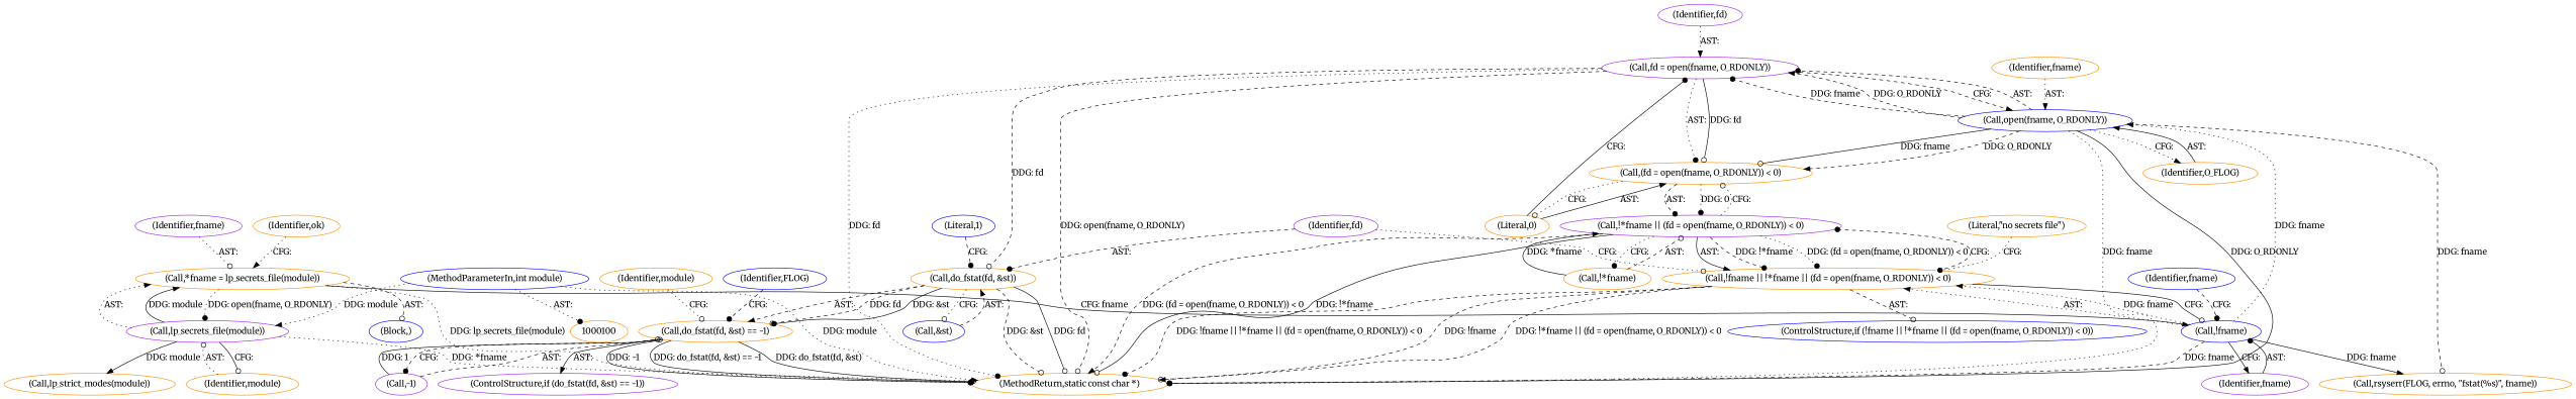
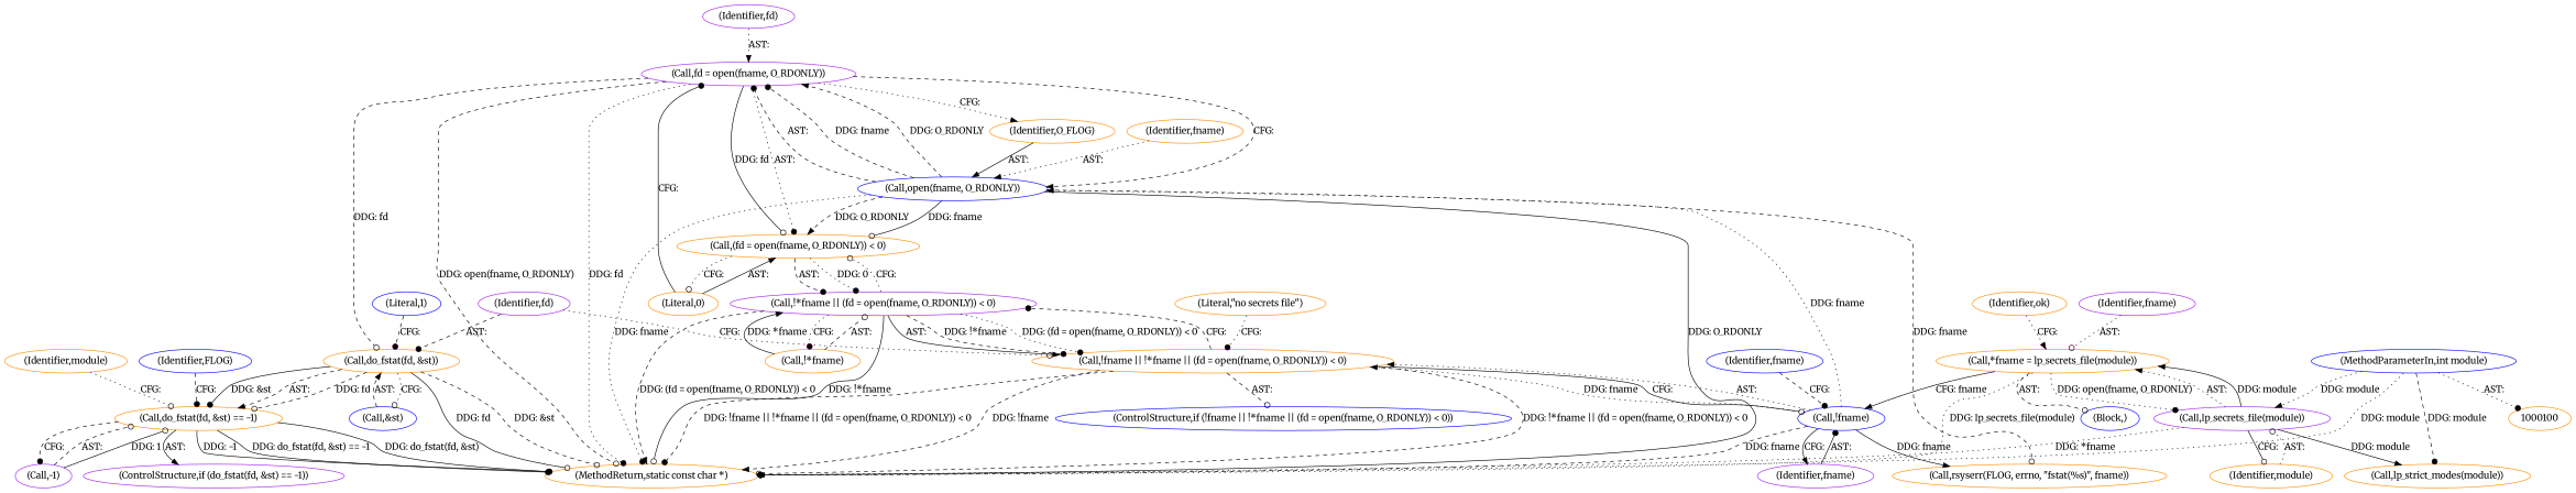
  digraph {
    fontname=Merriweather
    node [color=darkorange fontname=Merriweather]
    edge [arrowhead=odot fontname=Merriweather style=dashed]
    n1 [color=purple label="(Call,fd = open(fname, O_RDONLY))"]
    n2 [color=blue label="(Call,open(fname, O_RDONLY))"]
    n3 [label="(Call,(fd = open(fname, O_RDONLY)) < 0)"]
    n4 [label="(Call,do_fstat(fd, &st))"]
    n5 [label="(MethodReturn,static const char *)"]
    n6 [label="(Identifier,O_FLOG)"]
    n7 [label="(Call,rsyserr(FLOG, errno, \"fstat(%s)\", fname))"]
    n8 [color=purple label="(Call,!*fname || (fd = open(fname, O_RDONLY)) < 0)"]
    n9 [label="(Literal,0)"]
    n10 [label="(Call,do_fstat(fd, &st) == -1)"]
    n11 [color=blue label="(Call,&st)"]
    n12 [color=blue label="(Call,!fname)"]
    n13 [label="(Call,!fname || !*fname || (fd = open(fname, O_RDONLY)) < 0)"]
    n14 [color=purple label="(Identifier,fname)"]
    n15 [color=blue label="(ControlStructure,if (!fname || !*fname || (fd = open(fname, O_RDONLY)) < 0))"]
    n16 [label="(Call,*fname = lp_secrets_file(module))"]
    n17 [color=purple label="(Call,lp_secrets_file(module))"]
    n18 [color=blue label="(Block,)"]
    n19 [label="(Identifier,module)"]
    n20 [label="(Call,lp_strict_modes(module))"]
    n21 [color=blue label="(MethodParameterIn,int module)"]
    1000100
    n23 [label="(Call,!*fname)"]
    n24 [color=purple label="(ControlStructure,if (do_fstat(fd, &st) == -1))"]
    n25 [color=purple label="(Call,-1)"]
    n26 [label="(Literal,\"no secrets file\")"]
    n27 [label="(Identifier,module)"]
    n28 [color=blue label="(Identifier,FLOG)"]
    n29 [color=purple label="(Identifier,fd)"]
    n30 [color=blue label="(Literal,1)"]
    n31 [color=purple label="(Identifier,fname)"]
    n32 [label="(Identifier,fname)"]
    n33 [color=purple label="(Identifier,fd)"]
    n34 [color=blue label="(Identifier,fname)"]
    n35 [label="(Identifier,ok)"]
    n1 -> n2 [arrowhead=normal label="CFG: "]
    n1 -> n3 [arrowhead=dot label="AST: " style=dotted]
    n1 -> n3 [label="DDG: fd" style=solid]
    n1 -> n4 [label="DDG: fd"]
    n1 -> n5 [arrowhead=dot label="DDG: fd" style=dotted]
    n1 -> n5 [label="DDG: open(fname, O_RDONLY)"]
    n2 -> n1 [arrowhead=dot label="AST: "]
    n2 -> n1 [arrowhead=dot label="DDG: fname"]
    n2 -> n1 [arrowhead=normal label="DDG: O_RDONLY"]
    n2 -> n3 [label="DDG: fname" style=solid]
    n2 -> n3 [arrowhead=normal label="DDG: O_RDONLY"]
    n2 -> n5 [arrowhead=dot label="DDG: fname" style=dotted]
    n2 -> n5 [arrowhead=dot label="DDG: O_RDONLY" style=solid]
-   n2 -> n6 [arrowhead=normal label="CFG: " style=dotted]
+   n1 -> n6 [arrowhead=normal label="CFG: " style=dotted]
    n2 -> n7 [label="DDG: fname"]
    n3 -> n8 [arrowhead=dot label="AST: "]
    n3 -> n8 [arrowhead=dot label="DDG: 0" style=dotted]
    n3 -> n9 [label="CFG: " style=dotted]
    n4 -> n5 [label="DDG: fd" style=solid]
    n4 -> n5 [label="DDG: &st"]
    n4 -> n10 [arrowhead=normal label="AST: "]
    n4 -> n10 [label="DDG: fd"]
    n4 -> n10 [arrowhead=dot label="DDG: &st" style=solid]
    n4 -> n11 [label="CFG: " style=dotted]
    n6 -> n2 [arrowhead=normal label="AST: " style=solid]
    n8 -> n3 [label="CFG: " style=dotted]
    n8 -> n5 [arrowhead=normal label="DDG: (fd = open(fname, O_RDONLY)) < 0"]
    n8 -> n5 [label="DDG: !*fname" style=solid]
    n8 -> n13 [arrowhead=normal label="AST: " style=solid]
    n8 -> n13 [arrowhead=dot label="DDG: !*fname"]
    n8 -> n13 [arrowhead=dot label="DDG: (fd = open(fname, O_RDONLY)) < 0" style=dotted]
    n8 -> n23 [arrowhead=dot label="CFG: " style=dotted]
    n9 -> n1 [arrowhead=dot label="CFG: " style=solid]
    n9 -> n3 [arrowhead=normal label="AST: " style=solid]
    n10 -> n5 [arrowhead=dot label="DDG: -1" style=solid]
    n10 -> n5 [arrowhead=dot label="DDG: do_fstat(fd, &st) == -1" style=solid]
    n10 -> n5 [label="DDG: do_fstat(fd, &st)" style=solid]
    n10 -> n24 [arrowhead=normal label="AST: " style=solid]
    n10 -> n25 [arrowhead=dot label="CFG: "]
    n11 -> n4 [arrowhead=normal label="AST: "]
    n12 -> n2 [arrowhead=normal label="DDG: fname" style=dotted]
    n12 -> n5 [label="DDG: fname"]
    n12 -> n7 [arrowhead=normal label="DDG: fname" style=solid]
    n12 -> n13 [arrowhead=normal label="AST: " style=dotted]
    n12 -> n13 [arrowhead=normal label="DDG: fname" style=dotted]
    n12 -> n14 [arrowhead=normal label="CFG: " style=solid]
    n13 -> n5 [arrowhead=dot label="DDG: !fname || !*fname || (fd = open(fname, O_RDONLY)) < 0"]
    n13 -> n5 [arrowhead=normal label="DDG: !fname"]
    n13 -> n5 [label="DDG: !*fname || (fd = open(fname, O_RDONLY)) < 0"]
    n13 -> n8 [arrowhead=dot label="CFG: "]
    n13 -> n12 [label="CFG: " style=solid]
    n13 -> n15 [label="AST: "]
    n14 -> n12 [arrowhead=dot label="AST: " style=solid]
    n16 -> n5 [label="DDG: lp_secrets_file(module)" style=dotted]
    n16 -> n12 [arrowhead=normal label="CFG: fname" style=solid]
    n16 -> n17 [arrowhead=dot label="DDG: open(fname, O_RDONLY)" style=dotted]
    n16 -> n18 [label="AST: "]
    n17 -> n5 [label="DDG: *fname" style=dotted]
    n17 -> n16 [arrowhead=normal label="AST: " style=dotted]
    n17 -> n16 [arrowhead=normal label="DDG: module" style=solid]
    n17 -> n19 [label="CFG: " style=solid]
    n17 -> n20 [arrowhead=normal label="DDG: module" style=solid]
    n19 -> n17 [label="AST: " style=dotted]
    n21 -> n5 [arrowhead=normal label="DDG: module" style=dotted]
    n21 -> n17 [arrowhead=normal label="DDG: module" style=dotted]
+   n21 -> n20 [arrowhead=dot label="DDG: module"]
    n21 -> 1000100 [arrowhead=dot label="AST: " style=dotted]
    n23 -> n8 [label="AST: "]
    n23 -> n8 [arrowhead=normal label="DDG: *fname" style=solid]
    n25 -> n10 [label="AST: "]
    n25 -> n10 [label="DDG: 1" style=solid]
    n26 -> n13 [arrowhead=dot label="CFG: " style=dotted]
    n27 -> n10 [label="CFG: " style=dotted]
    n28 -> n10 [arrowhead=dot label="CFG: "]
    n29 -> n4 [arrowhead=dot label="AST: "]
    n29 -> n13 [label="CFG: " style=dotted]
    n30 -> n4 [arrowhead=dot label="CFG: "]
    n31 -> n16 [label="AST: " style=dotted]
    n32 -> n2 [arrowhead=normal label="AST: " style=dotted]
    n33 -> n1 [arrowhead=normal label="AST: " style=dotted]
    n34 -> n12 [arrowhead=dot label="CFG: "]
    n35 -> n16 [arrowhead=normal label="CFG: " style=dotted]
  }
